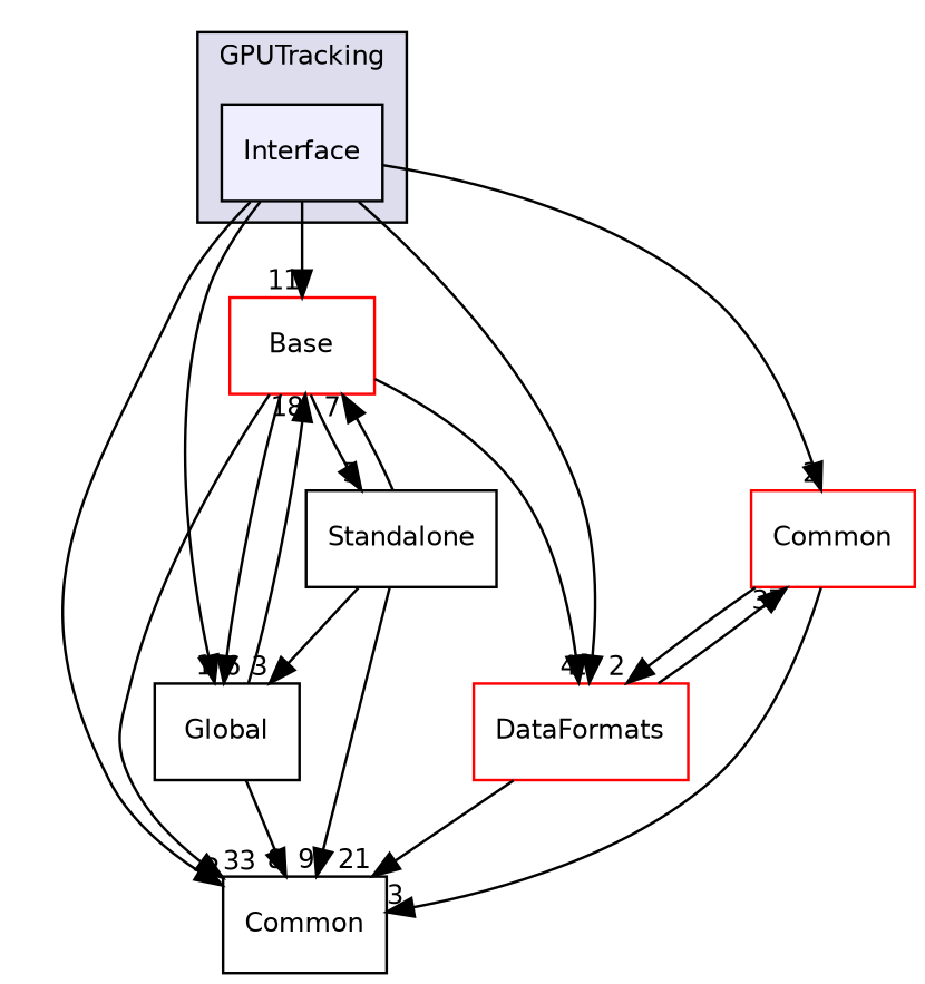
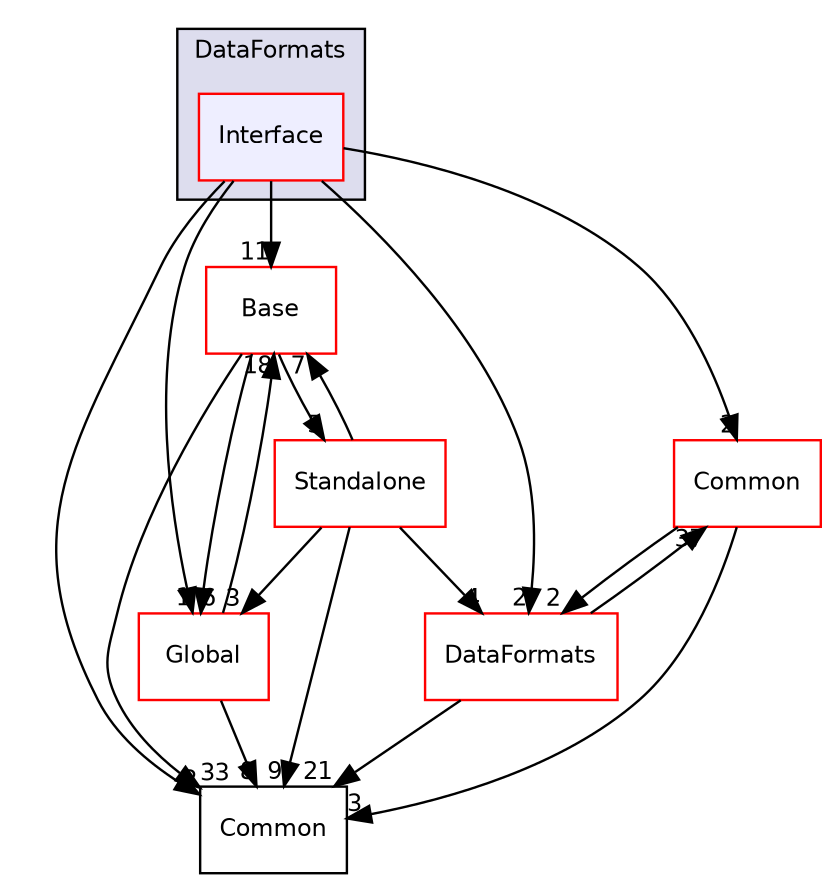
  digraph {
    compound=true
    node [fontname=Helvetica fontsize=10 shape=box color=red]
    edge [headlabel=2 labeldistance=1.5 labelfontname=Helvetica labelfontsize=10]
-   n1 [fillcolor="#eeeeff" label=Interface pencolor=black style=filled color=""]
+   n1 [fillcolor="#eeeeff" label=Interface pencolor=black style=filled]
    n2 [label=Common color=""]
    n3 [label=Common]
    n4 [label=Base]
-   n5 [label=Global color=""]
+   n5 [label=Global]
    n6 [label=DataFormats]
-   n7 [color=black label=Standalone]
+   n7 [label=Standalone]
    subgraph cluster_1 {
      bgcolor="#ddddee"
      fontname=Helvetica
      fontsize=10
-     label=GPUTracking
+     label=DataFormats
      pencolor=black
      n1
    }
    n1 -> n2
    n1 -> n3
    n1 -> n4 [headlabel=11]
    n1 -> n5 [headlabel=1]
    n1 -> n6
    n3 -> n2 [headlabel=3]
    n3 -> n6
    n4 -> n2 [headlabel=33]
    n4 -> n5 [headlabel=6]
-   n4 -> n6 [headlabel=4]
+   n7 -> n6 [headlabel=4]
    n4 -> n7 [headlabel=5]
    n5 -> n2 [headlabel=8]
    n5 -> n4 [headlabel=18]
    n6 -> n2 [headlabel=21]
    n6 -> n3 [headlabel=37]
    n7 -> n2 [headlabel=9]
    n7 -> n4 [headlabel=7]
    n7 -> n5 [headlabel=3]
  }
